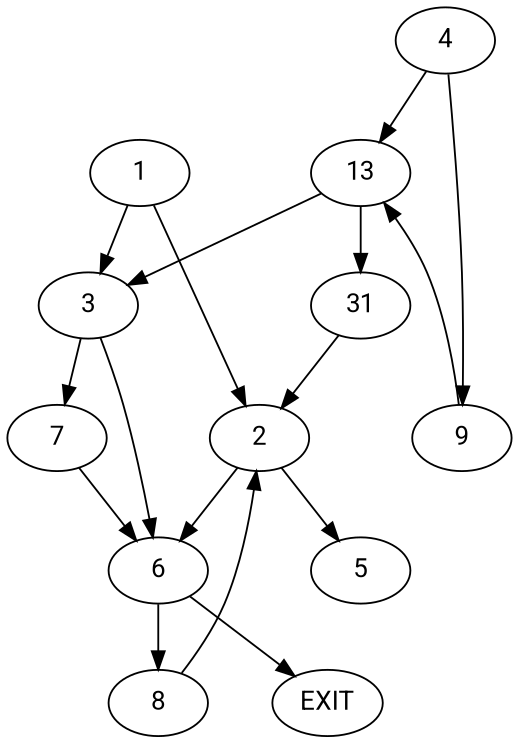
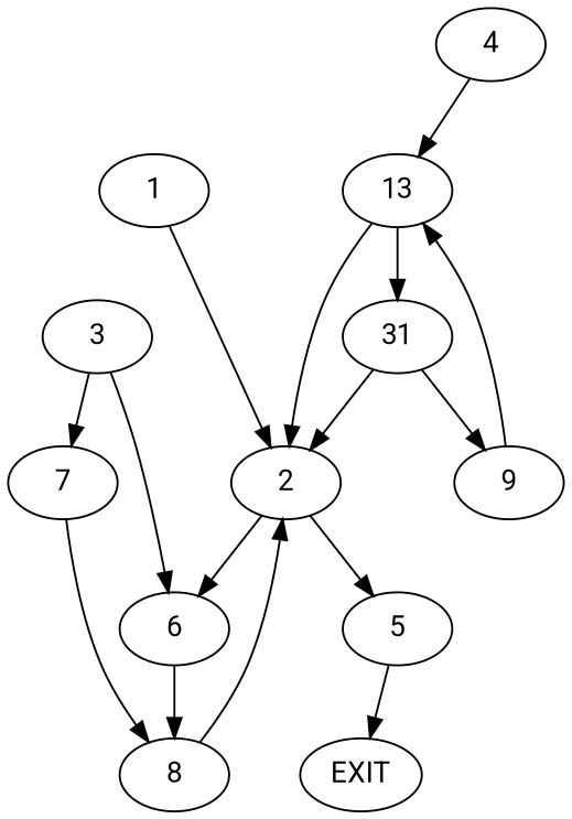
  digraph {
    fontname=Roboto
    node [fontname=Roboto]
    edge [fontname=Roboto]
    1
    2
    3
    n4 [label=EXIT]
    5
    6
    7
    4
    9
    n10 [label=13]
    8
    n12 [label=31]
    1 -> 2
-   1 -> 3
    2 -> 5
    2 -> 6
    3 -> 6
    3 -> 7
-   6 -> n4
+   5 -> n4
    6 -> 8
-   7 -> 6
-   4 -> 9
+   7 -> 8
+   n12 -> 9
    4 -> n10
    9 -> n10
-   n10 -> 3
+   n10 -> 2
    n10 -> n12
    8 -> 2
    n12 -> 2
  }
